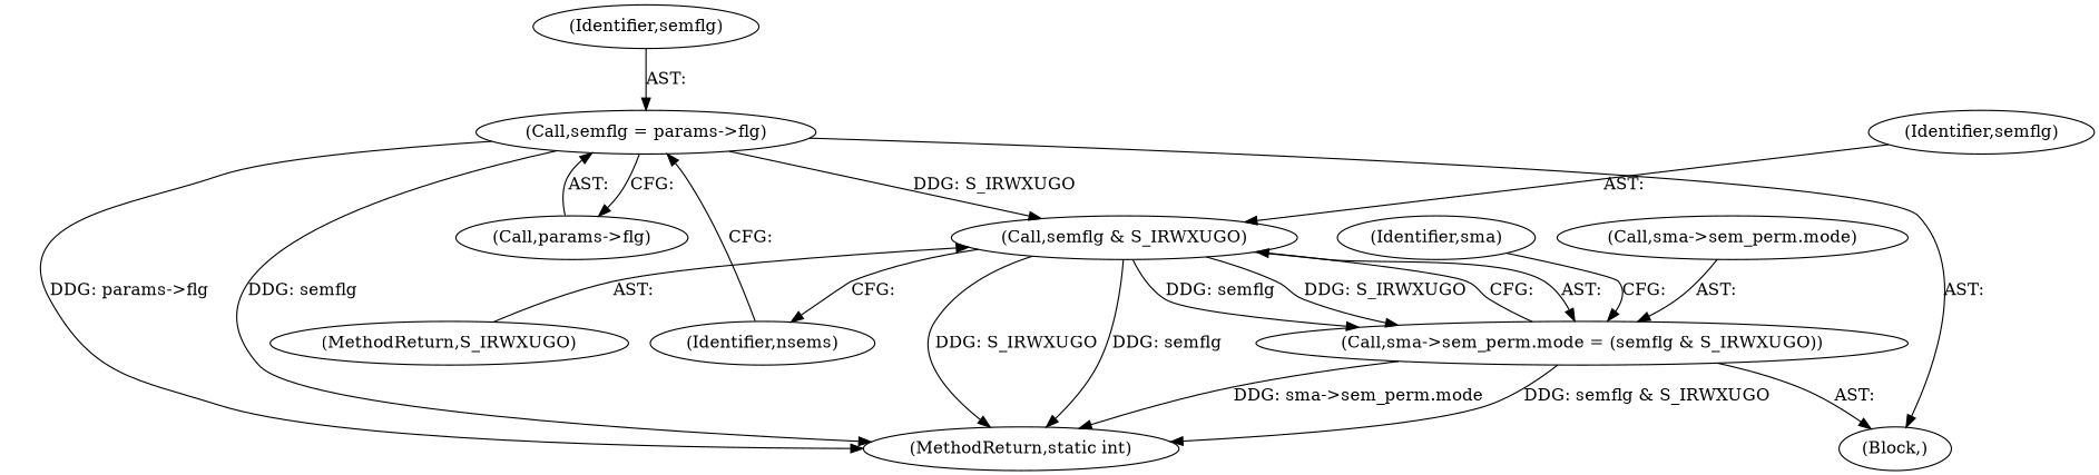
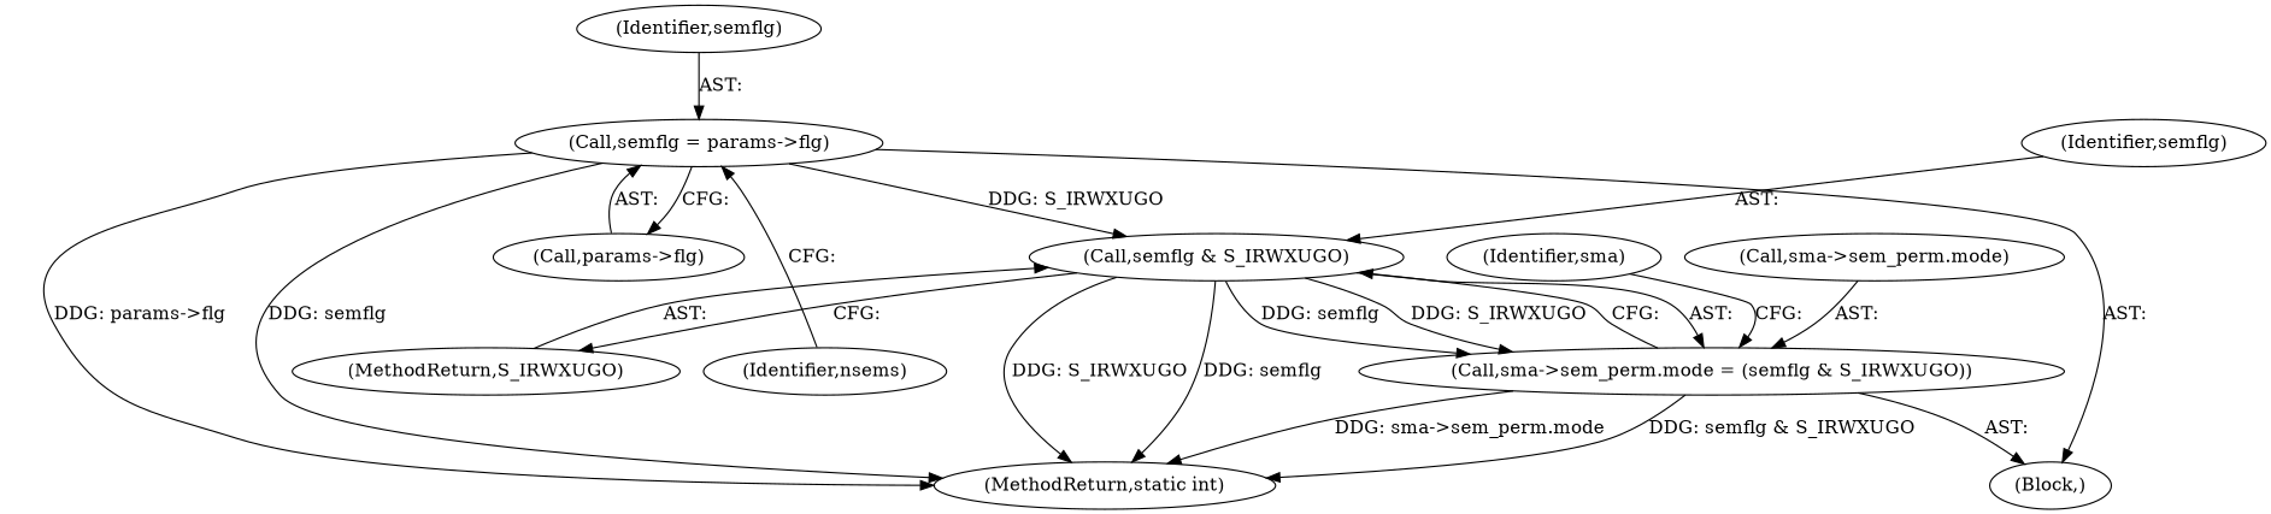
  digraph {
    n1 [label="(Call,semflg = params->flg)"]
    n2 [label="(Call,semflg & S_IRWXUGO)"]
    n3 [label="(Call,params->flg)"]
    n4 [label="(MethodReturn,static int)"]
    n5 [label="(Block,)"]
    n6 [label="(Call,sma->sem_perm.mode = (semflg & S_IRWXUGO))"]
    n7 [label="(MethodReturn,S_IRWXUGO)"]
    n8 [label="(Identifier,semflg)"]
    n9 [label="(Identifier,nsems)"]
    n10 [label="(Identifier,semflg)"]
    n11 [label="(Identifier,sma)"]
    n12 [label="(Call,sma->sem_perm.mode)"]
    n1 -> n2 [label="DDG: S_IRWXUGO"]
    n1 -> n3 [label="CFG: "]
    n1 -> n4 [label="DDG: params->flg"]
    n1 -> n4 [label="DDG: semflg"]
    n1 -> n5 [label="AST: "]
    n2 -> n4 [label="DDG: S_IRWXUGO"]
    n2 -> n4 [label="DDG: semflg"]
    n2 -> n6 [label="AST: "]
    n2 -> n6 [label="DDG: semflg"]
    n2 -> n6 [label="DDG: S_IRWXUGO"]
-   n2 -> n9 [label="CFG: "]
+   n2 -> n7 [label="CFG: "]
    n3 -> n1 [label="AST: "]
    n6 -> n2 [label="CFG: "]
    n6 -> n4 [label="DDG: semflg & S_IRWXUGO"]
    n6 -> n4 [label="DDG: sma->sem_perm.mode"]
    n6 -> n5 [label="AST: "]
    n7 -> n2 [label="AST: "]
    n8 -> n2 [label="AST: "]
    n9 -> n1 [label="CFG: "]
    n10 -> n1 [label="AST: "]
    n11 -> n6 [label="CFG: "]
    n12 -> n6 [label="AST: "]
  }
